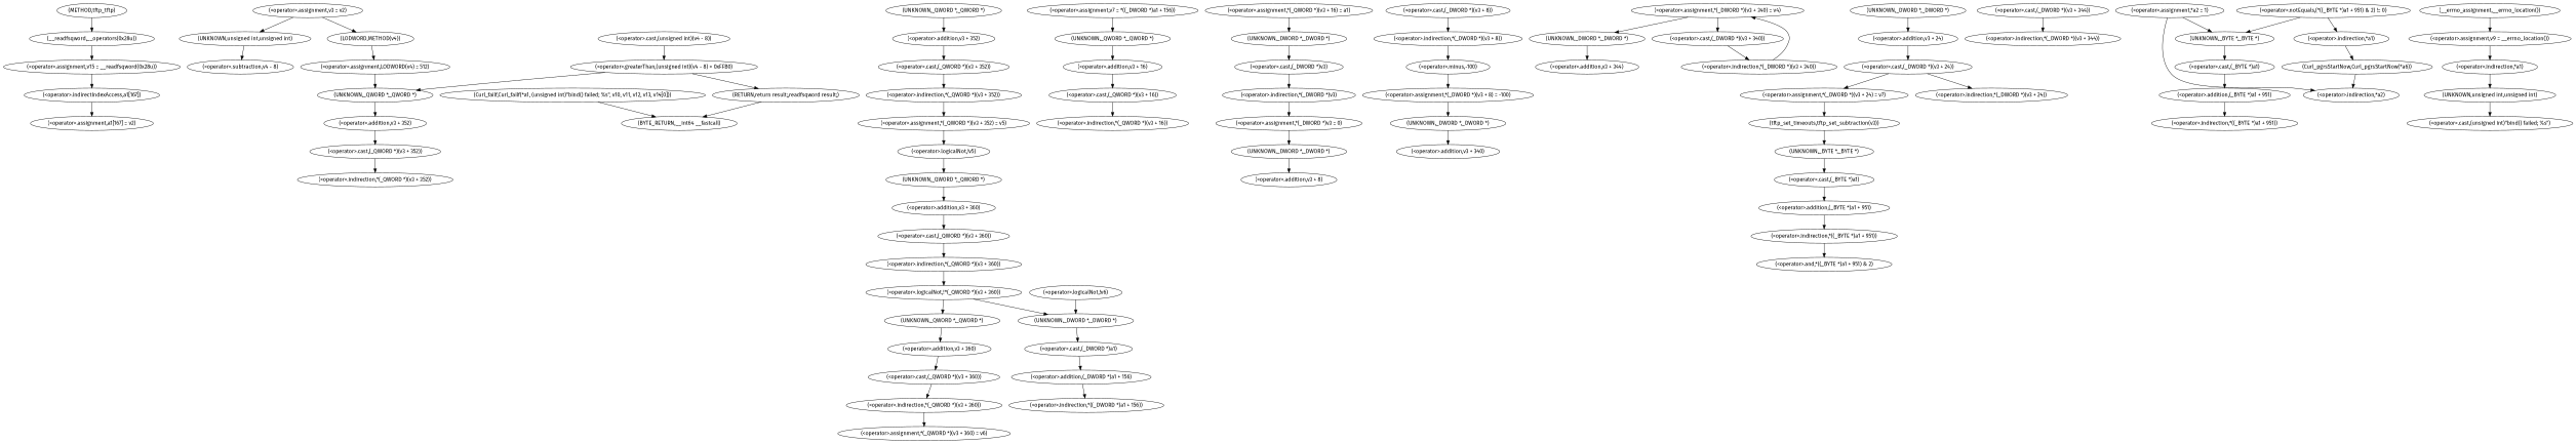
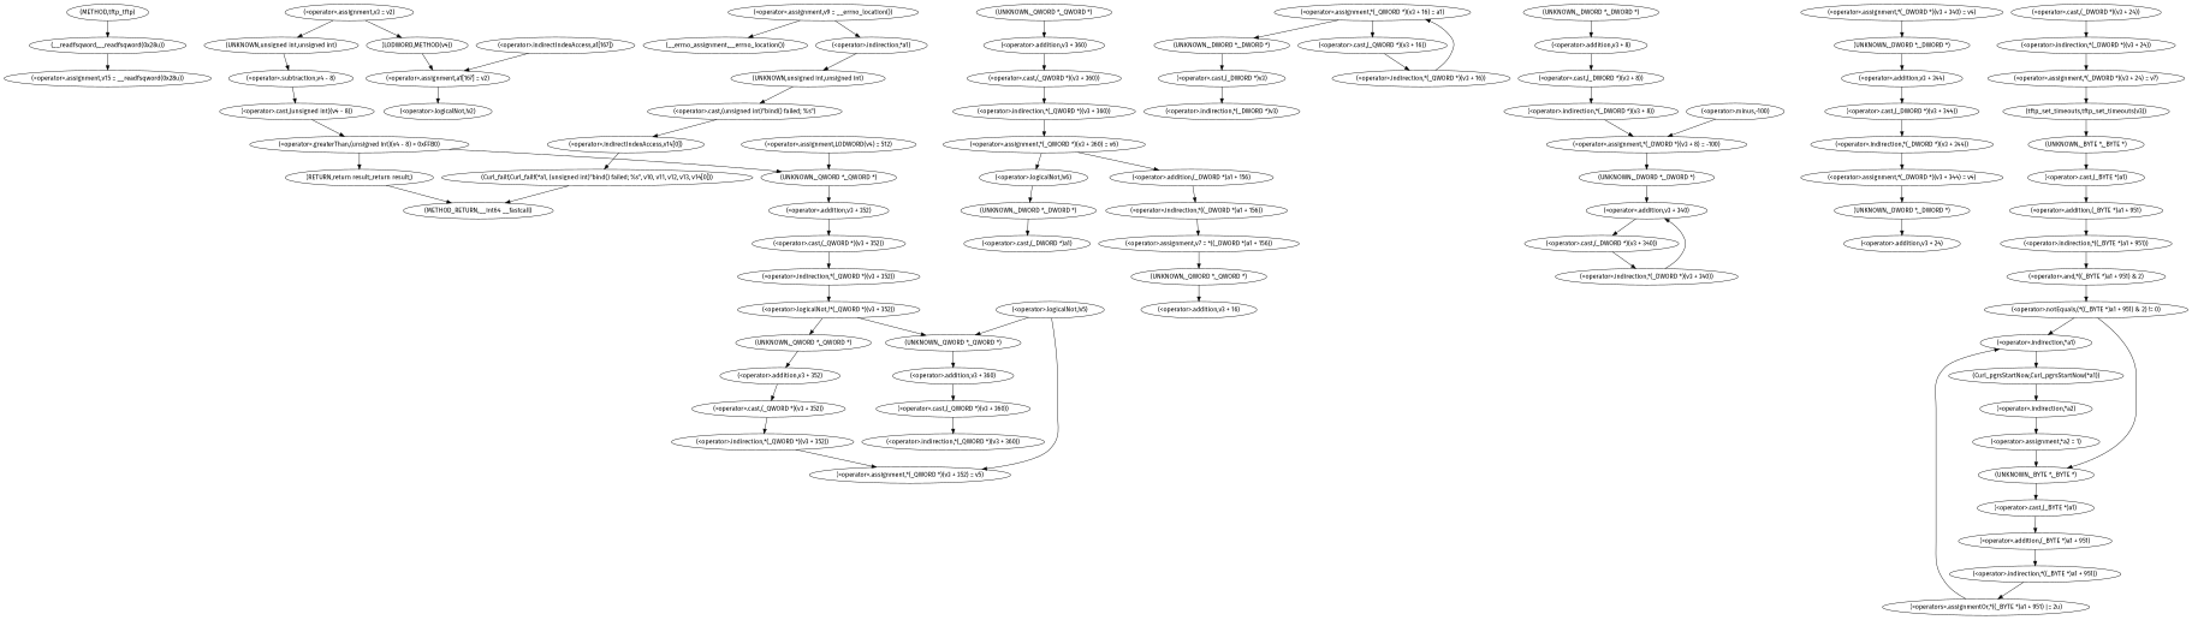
  digraph {
    fontname="Fira Sans"
    node [fontname="Fira Sans"]
    edge [fontname="Fira Sans"]
    n1 [label="(<operator>.assignment,v15 = __readfsqword(0x28u))"]
    n2 [label="(<operator>.indirectIndexAccess,a1[167])"]
    n3 [label="(<operator>.assignment,a1[167] = v2)"]
-   n4 [label="(__readfsqword,__operators(0x28u))"]
+   n4 [label="(__readfsqword,__readfsqword(0x28u))"]
+   n5 [label="(<operator>.logicalNot,!v2)"]
    n6 [label="(<operator>.assignment,v3 = v2)"]
    n7 [label="(UNKNOWN,unsigned int,unsigned int)"]
    n8 [label="(LODWORD,METHOD(v4))"]
    n9 [label="(<operator>.subtraction,v4 - 8)"]
    n10 [label="(<operator>.assignment,LODWORD(v4) = 512)"]
    n11 [label="(<operator>.greaterThan,(unsigned int)(v4 - 8) > 0xFFB0)"]
-   n12 [label="(RETURN,return result;,readfsqword result;)"]
+   n12 [label="(RETURN,return result;,return result;)"]
    n13 [label="(UNKNOWN,_QWORD *,_QWORD *)"]
-   n14 [label="(BYTE_RETURN,__int64 __fastcall)"]
+   n14 [label="(METHOD_RETURN,__int64 __fastcall)"]
    n15 [label="(<operator>.addition,v3 + 352)"]
    n16 [label="(<operator>.cast,(unsigned int)(v4 - 8))"]
+   n17 [label="(<operator>.logicalNot,!*(_QWORD *)(v3 + 352))"]
    n18 [label="(UNKNOWN,_QWORD *,_QWORD *)"]
    n19 [label="(UNKNOWN,_QWORD *,_QWORD *)"]
    n20 [label="(<operator>.addition,v3 + 352)"]
    n21 [label="(<operator>.addition,v3 + 360)"]
    n22 [label="(<operator>.indirection,*(_QWORD *)(v3 + 352))"]
    n23 [label="(<operator>.cast,(_QWORD *)(v3 + 352))"]
    n24 [label="(<operator>.assignment,*(_QWORD *)(v3 + 352) = v5)"]
    n25 [label="(<operator>.logicalNot,!v5)"]
    n26 [label="(<operator>.indirection,*(_QWORD *)(v3 + 352))"]
    n27 [label="(<operator>.cast,(_QWORD *)(v3 + 352))"]
-   n28 [label="(<operator>.logicalNot,!*(_QWORD *)(v3 + 360))"]
    n29 [label="(UNKNOWN,_QWORD *,_QWORD *)"]
    n30 [label="(UNKNOWN,_DWORD *,_DWORD *)"]
    n31 [label="(<operator>.addition,v3 + 360)"]
    n32 [label="(<operator>.cast,(_DWORD *)a1)"]
    n33 [label="(<operator>.indirection,*(_QWORD *)(v3 + 360))"]
    n34 [label="(<operator>.cast,(_QWORD *)(v3 + 360))"]
    n35 [label="(<operator>.assignment,*(_QWORD *)(v3 + 360) = v6)"]
    n36 [label="(<operator>.logicalNot,!v6)"]
    n37 [label="(<operator>.indirection,*(_QWORD *)(v3 + 360))"]
    n38 [label="(<operator>.cast,(_QWORD *)(v3 + 360))"]
    n39 [label="(<operator>.assignment,v7 = *((_DWORD *)a1 + 156))"]
    n40 [label="(UNKNOWN,_QWORD *,_QWORD *)"]
    n41 [label="(<operator>.addition,v3 + 16)"]
    n42 [label="(<operator>.indirection,*((_DWORD *)a1 + 156))"]
    n43 [label="(<operator>.addition,(_DWORD *)a1 + 156)"]
    n44 [label="(<operator>.assignment,*(_QWORD *)(v3 + 16) = a1)"]
    n45 [label="(UNKNOWN,_DWORD *,_DWORD *)"]
    n46 [label="(<operator>.cast,(_DWORD *)v3)"]
    n47 [label="(<operator>.indirection,*(_QWORD *)(v3 + 16))"]
    n48 [label="(<operator>.cast,(_QWORD *)(v3 + 16))"]
-   n49 [label="(<operator>.assignment,*(_DWORD *)v3 = 0)"]
    n50 [label="(UNKNOWN,_DWORD *,_DWORD *)"]
    n51 [label="(<operator>.addition,v3 + 8)"]
    n52 [label="(<operator>.indirection,*(_DWORD *)v3)"]
    n53 [label="(<operator>.assignment,*(_DWORD *)(v3 + 8) = -100)"]
    n54 [label="(UNKNOWN,_DWORD *,_DWORD *)"]
    n55 [label="(<operator>.addition,v3 + 340)"]
    n56 [label="(<operator>.indirection,*(_DWORD *)(v3 + 8))"]
    n57 [label="(<operator>.minus,-100)"]
    n58 [label="(<operator>.cast,(_DWORD *)(v3 + 8))"]
    n59 [label="(<operator>.assignment,*(_DWORD *)(v3 + 340) = v4)"]
    n60 [label="(UNKNOWN,_DWORD *,_DWORD *)"]
    n61 [label="(<operator>.addition,v3 + 344)"]
    n62 [label="(<operator>.indirection,*(_DWORD *)(v3 + 340))"]
    n63 [label="(<operator>.cast,(_DWORD *)(v3 + 340))"]
+   n64 [label="(<operator>.assignment,*(_DWORD *)(v3 + 344) = v4)"]
    n65 [label="(UNKNOWN,_DWORD *,_DWORD *)"]
    n66 [label="(<operator>.addition,v3 + 24)"]
    n67 [label="(<operator>.indirection,*(_DWORD *)(v3 + 344))"]
    n68 [label="(<operator>.cast,(_DWORD *)(v3 + 344))"]
    n69 [label="(<operator>.assignment,*(_DWORD *)(v3 + 24) = v7)"]
-   n70 [label="(tftp_set_timeouts,tftp_set_subtraction(v3))"]
+   n70 [label="(tftp_set_timeouts,tftp_set_timeouts(v3))"]
    n71 [label="(UNKNOWN,_BYTE *,_BYTE *)"]
    n72 [label="(<operator>.indirection,*(_DWORD *)(v3 + 24))"]
    n73 [label="(<operator>.cast,(_DWORD *)(v3 + 24))"]
    n74 [label="(<operator>.cast,(_BYTE *)a1)"]
    n75 [label="(<operator>.notEquals,(*((_BYTE *)a1 + 951) & 2) != 0)"]
    n76 [label="(<operator>.indirection,*a1)"]
    n77 [label="(UNKNOWN,_BYTE *,_BYTE *)"]
-   n78 [label="(Curl_pgrsStartNow,Curl_pgrsStartNow(*a6))"]
+   n78 [label="(Curl_pgrsStartNow,Curl_pgrsStartNow(*a1))"]
    n79 [label="(<operator>.cast,(_BYTE *)a1)"]
    n80 [label="(<operator>.and,*((_BYTE *)a1 + 951) & 2)"]
    n81 [label="(<operator>.indirection,*((_BYTE *)a1 + 951))"]
    n82 [label="(<operator>.addition,(_BYTE *)a1 + 951)"]
    n83 [label="(<operator>.indirection,*a2)"]
    n84 [label="(<operator>.assignment,*a2 = 1)"]
+   n85 [label="(<operators>.assignmentOr,*((_BYTE *)a1 + 951) |= 2u)"]
    n86 [label="(<operator>.indirection,*((_BYTE *)a1 + 951))"]
    n87 [label="(<operator>.addition,(_BYTE *)a1 + 951)"]
    n88 [label="(<operator>.assignment,v9 = __errno_location())"]
    n89 [label="(<operator>.indirection,*a1)"]
    n90 [label="(UNKNOWN,unsigned int,unsigned int)"]
    n91 [label="(__errno_assignment,__errno_location())"]
    n92 [label="(Curl_failf,Curl_failf(*a1, (unsigned int)\"bind() failed; %s\", v10, v11, v12, v13, v14[0]))"]
    n93 [label="(<operator>.cast,(unsigned int)\"bind() failed; %s\")"]
+   n94 [label="(<operator>.indirectIndexAccess,v14[0])"]
    n95 [label="(METHOD,tftp_tftp)"]
-   n1 -> n2
    n2 -> n3
+   n3 -> n5
    n4 -> n1
    n6 -> n7
    n6 -> n8
    n7 -> n9
-   n8 -> n10
+   n8 -> n3
+   n9 -> n16
    n10 -> n13
    n11 -> n12
    n11 -> n13
    n12 -> n14
    n13 -> n15
    n15 -> n23
    n16 -> n11
+   n17 -> n18
+   n17 -> n19
    n18 -> n20
    n19 -> n21
    n20 -> n27
    n21 -> n34
+   n22 -> n17
    n23 -> n22
-   n24 -> n25
+   n25 -> n24
    n25 -> n19
    n26 -> n24
    n27 -> n26
-   n28 -> n29
-   n28 -> n30
    n29 -> n31
    n30 -> n32
    n31 -> n38
-   n32 -> n43
-   n33 -> n28
+   n35 -> n43
    n34 -> n33
+   n35 -> n36
    n36 -> n30
    n37 -> n35
    n38 -> n37
    n39 -> n40
    n40 -> n41
-   n41 -> n48
+   n44 -> n48
+   n42 -> n39
    n43 -> n42
    n44 -> n45
    n45 -> n46
    n46 -> n52
+   n47 -> n44
    n48 -> n47
-   n49 -> n50
    n50 -> n51
-   n52 -> n49
+   n51 -> n58
    n53 -> n54
    n54 -> n55
-   n59 -> n63
-   n56 -> n57
+   n55 -> n63
+   n56 -> n53
    n57 -> n53
    n58 -> n56
    n59 -> n60
    n60 -> n61
-   n62 -> n59
+   n61 -> n68
+   n62 -> n55
    n63 -> n62
+   n64 -> n65
    n65 -> n66
-   n66 -> n73
+   n67 -> n64
    n68 -> n67
    n69 -> n70
    n70 -> n71
    n71 -> n74
-   n73 -> n69
+   n72 -> n69
    n73 -> n72
    n74 -> n82
    n75 -> n76
    n75 -> n77
    n76 -> n78
    n77 -> n79
    n78 -> n83
    n79 -> n87
+   n80 -> n75
    n81 -> n80
    n82 -> n81
-   n84 -> n83
+   n83 -> n84
    n84 -> n77
+   n85 -> n76
+   n86 -> n85
    n87 -> n86
    n88 -> n89
    n89 -> n90
    n90 -> n93
-   n91 -> n88
+   n88 -> n91
    n92 -> n14
+   n93 -> n94
+   n94 -> n92
    n95 -> n4
  }
